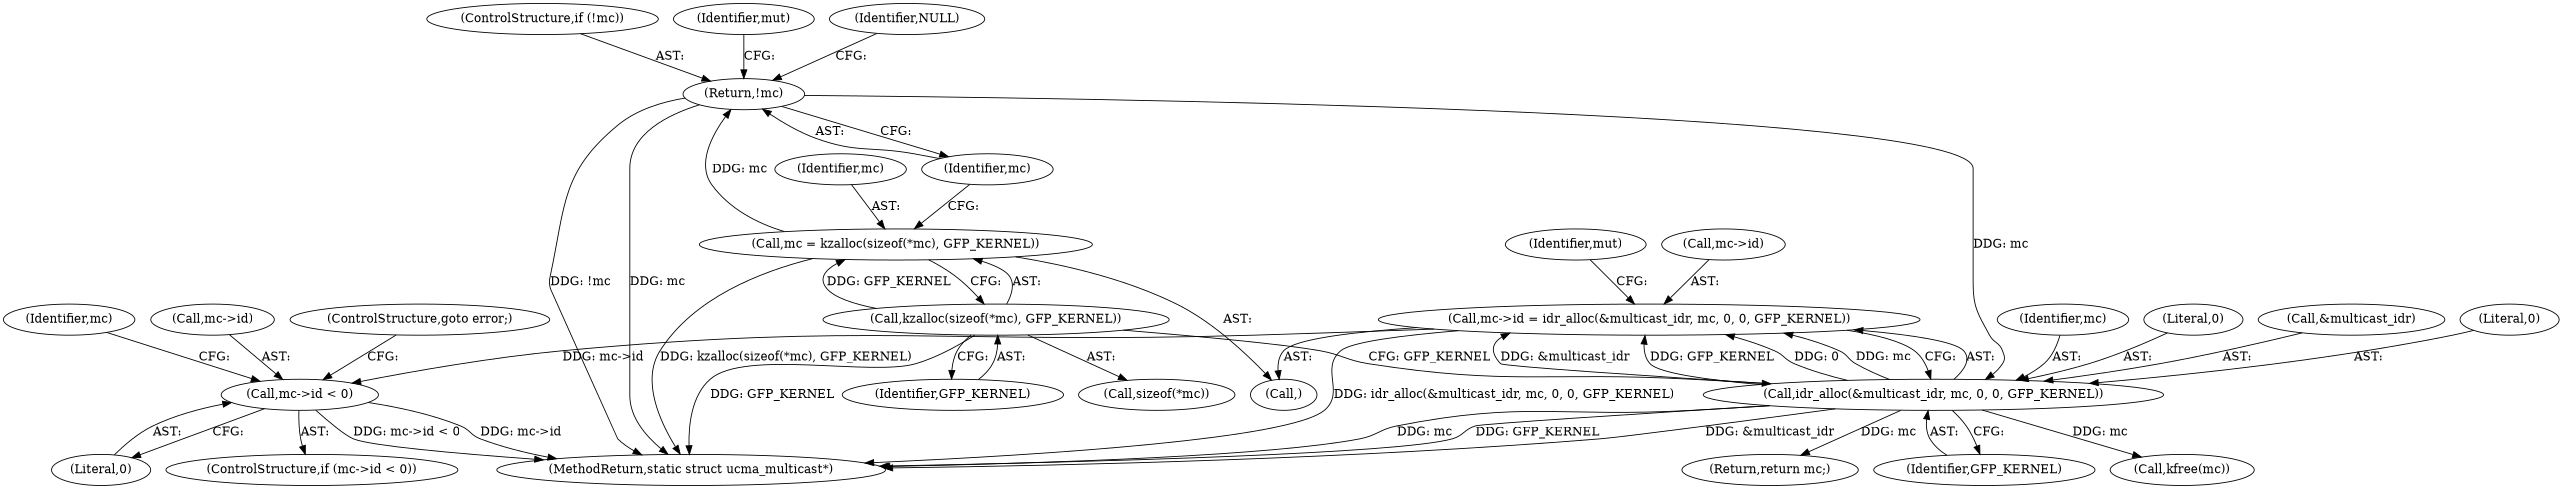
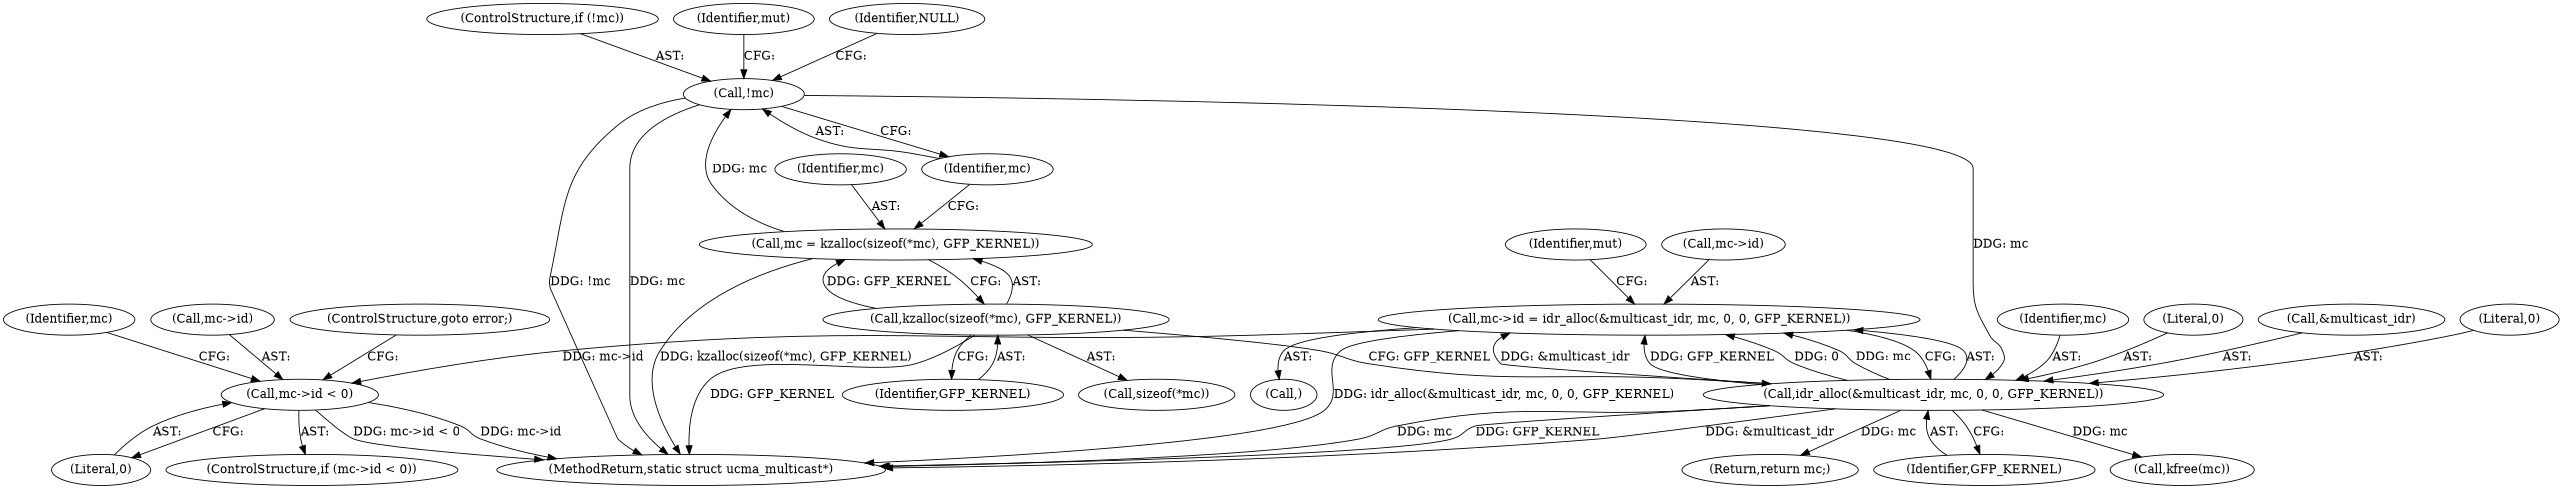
  digraph {
    n1 [label="(Call,mc->id = idr_alloc(&multicast_idr, mc, 0, 0, GFP_KERNEL))"]
    n2 [label="(Call,idr_alloc(&multicast_idr, mc, 0, 0, GFP_KERNEL))"]
    n3 [label="(Call,mc->id < 0)"]
    n4 [label="(MethodReturn,static struct ucma_multicast*)"]
    n5 [label="(Call,)"]
    n6 [label="(Return,return mc;)"]
    n7 [label="(Identifier,GFP_KERNEL)"]
    n8 [label="(Call,kfree(mc))"]
    n9 [label="(ControlStructure,if (mc->id < 0))"]
    n10 [label="(Literal,0)"]
-   n11 [label="(Return,!mc)"]
+   n11 [label="(Call,!mc)"]
    n12 [label="(Identifier,mc)"]
    n13 [label="(Call,mc = kzalloc(sizeof(*mc), GFP_KERNEL))"]
    n14 [label="(ControlStructure,if (!mc))"]
    n15 [label="(Call,kzalloc(sizeof(*mc), GFP_KERNEL))"]
    n16 [label="(Identifier,GFP_KERNEL)"]
    n17 [label="(Call,sizeof(*mc))"]
    n18 [label="(Identifier,mc)"]
    n19 [label="(Identifier,mut)"]
    n20 [label="(Literal,0)"]
    n21 [label="(Identifier,NULL)"]
    n22 [label="(Call,mc->id)"]
    n23 [label="(Identifier,mut)"]
    n24 [label="(Call,mc->id)"]
    n25 [label="(ControlStructure,goto error;)"]
    n26 [label="(Identifier,mc)"]
    n27 [label="(Call,&multicast_idr)"]
    n28 [label="(Identifier,mc)"]
    n29 [label="(Literal,0)"]
    n1 -> n2 [label="CFG: "]
    n1 -> n3 [label="DDG: mc->id"]
    n1 -> n4 [label="DDG: idr_alloc(&multicast_idr, mc, 0, 0, GFP_KERNEL)"]
    n1 -> n5 [label="AST: "]
    n2 -> n1 [label="AST: "]
    n2 -> n1 [label="DDG: &multicast_idr"]
    n2 -> n1 [label="DDG: GFP_KERNEL"]
    n2 -> n1 [label="DDG: 0"]
    n2 -> n1 [label="DDG: mc"]
    n2 -> n4 [label="DDG: mc"]
    n2 -> n4 [label="DDG: GFP_KERNEL"]
    n2 -> n4 [label="DDG: &multicast_idr"]
    n2 -> n6 [label="DDG: mc"]
    n2 -> n7 [label="CFG: "]
    n2 -> n8 [label="DDG: mc"]
    n3 -> n4 [label="DDG: mc->id < 0"]
    n3 -> n4 [label="DDG: mc->id"]
    n3 -> n9 [label="AST: "]
    n3 -> n10 [label="CFG: "]
    n7 -> n2 [label="AST: "]
    n10 -> n3 [label="AST: "]
    n11 -> n2 [label="DDG: mc"]
    n11 -> n4 [label="DDG: !mc"]
    n11 -> n4 [label="DDG: mc"]
    n11 -> n12 [label="CFG: "]
    n12 -> n11 [label="AST: "]
    n12 -> n13 [label="CFG: "]
    n13 -> n4 [label="DDG: kzalloc(sizeof(*mc), GFP_KERNEL)"]
-   n13 -> n5 [label="AST: "]
    n13 -> n11 [label="DDG: mc"]
    n13 -> n15 [label="CFG: "]
    n14 -> n11 [label="AST: "]
    n15 -> n2 [label="CFG: GFP_KERNEL"]
    n15 -> n4 [label="DDG: GFP_KERNEL"]
    n15 -> n13 [label="AST: "]
    n15 -> n13 [label="DDG: GFP_KERNEL"]
    n15 -> n16 [label="CFG: "]
    n15 -> n17 [label="AST: "]
    n16 -> n15 [label="AST: "]
    n18 -> n2 [label="AST: "]
    n19 -> n11 [label="CFG: "]
    n20 -> n2 [label="AST: "]
    n21 -> n11 [label="CFG: "]
    n22 -> n1 [label="AST: "]
    n23 -> n1 [label="CFG: "]
    n24 -> n3 [label="AST: "]
    n25 -> n3 [label="CFG: "]
    n26 -> n3 [label="CFG: "]
    n27 -> n2 [label="AST: "]
    n28 -> n13 [label="AST: "]
    n29 -> n2 [label="AST: "]
  }
